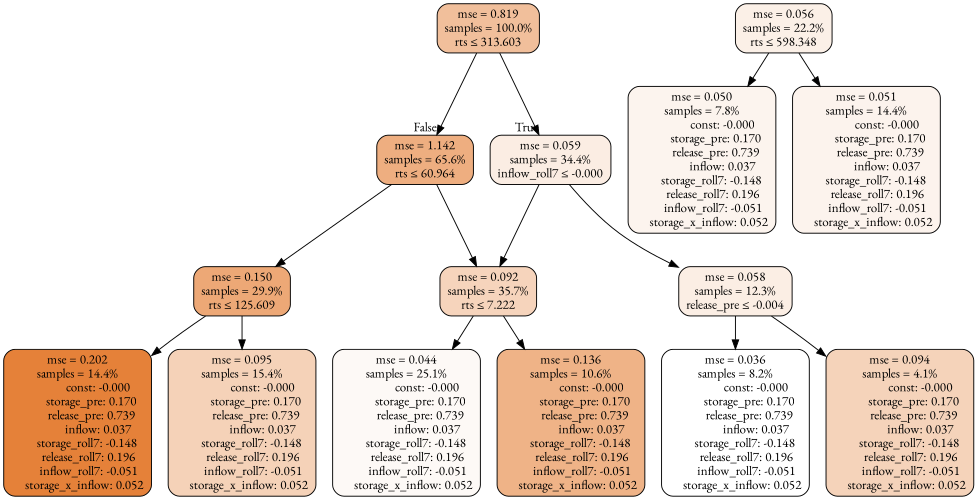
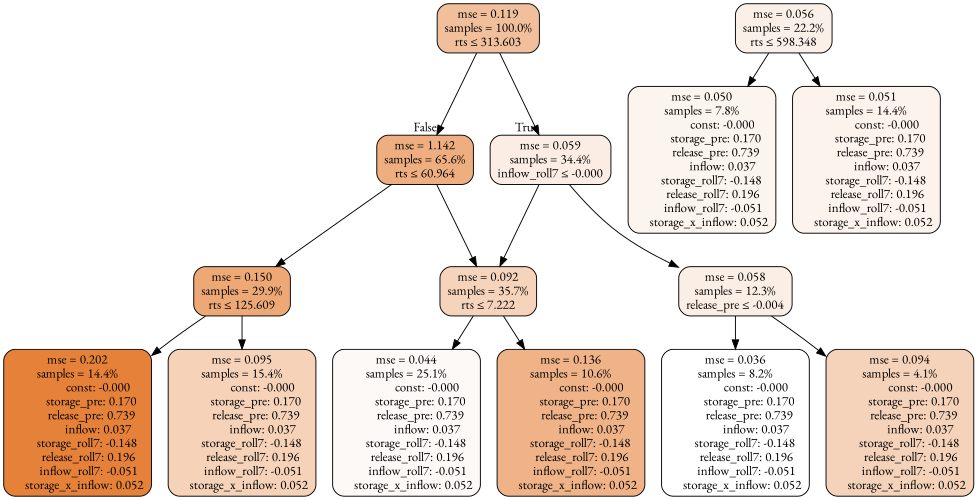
  digraph {
    fontname="EB Garamond"
    node [color=black fontname="EB Garamond" shape=rectangle style="filled, rounded"]
    edge [fontname="EB Garamond"]
-   n1 [fillcolor="#f1bf9b" label="mse = 0.819\nsamples = 100.0%\nrts &le; 313.603"]
+   n1 [fillcolor="#f1bf9b" label="mse = 0.119\nsamples = 100.0%\nrts &le; 313.603"]
    n2 [fillcolor="#eeae80" label="mse = 1.142\nsamples = 65.6%\nrts &le; 60.964"]
    n3 [fillcolor="#fbede3" label="mse = 0.059\nsamples = 34.4%\ninflow_roll7 &le; -0.000"]
    n4 [fillcolor="#f6d4bc" label="mse = 0.092\nsamples = 35.7%\nrts &le; 7.222"]
    n5 [fillcolor="#eda876" label="mse = 0.150\nsamples = 29.9%\nrts &le; 125.609"]
    n6 [fillcolor="#fbeee4" label="mse = 0.058\nsamples = 12.3%\nrelease_pre &le; -0.004"]
    n7 [fillcolor="#fdf9f6" label="mse = 0.044\nsamples = 25.1%\n               const: -0.000\n          storage_pre: 0.170\n          release_pre: 0.739\n               inflow: 0.037\n       storage_roll7: -0.148\n        release_roll7: 0.196\n        inflow_roll7: -0.051\n     storage_x_inflow: 0.052"]
    n8 [fillcolor="#efb387" label="mse = 0.136\nsamples = 10.6%\n               const: -0.000\n          storage_pre: 0.170\n          release_pre: 0.739\n               inflow: 0.037\n       storage_roll7: -0.148\n        release_roll7: 0.196\n        inflow_roll7: -0.051\n     storage_x_inflow: 0.052"]
    n9 [fillcolor="#e58139" label="mse = 0.202\nsamples = 14.4%\n               const: -0.000\n          storage_pre: 0.170\n          release_pre: 0.739\n               inflow: 0.037\n       storage_roll7: -0.148\n        release_roll7: 0.196\n        inflow_roll7: -0.051\n     storage_x_inflow: 0.052"]
    n10 [fillcolor="#f5d2b8" label="mse = 0.095\nsamples = 15.4%\n               const: -0.000\n          storage_pre: 0.170\n          release_pre: 0.739\n               inflow: 0.037\n       storage_roll7: -0.148\n        release_roll7: 0.196\n        inflow_roll7: -0.051\n     storage_x_inflow: 0.052"]
    n11 [fillcolor="#fbf0e7" label="mse = 0.056\nsamples = 22.2%\nrts &le; 598.348"]
    n12 [fillcolor="#fcf4ee" label="mse = 0.050\nsamples = 7.8%\n               const: -0.000\n          storage_pre: 0.170\n          release_pre: 0.739\n               inflow: 0.037\n       storage_roll7: -0.148\n        release_roll7: 0.196\n        inflow_roll7: -0.051\n     storage_x_inflow: 0.052"]
    n13 [fillcolor="#fcf3ed" label="mse = 0.051\nsamples = 14.4%\n               const: -0.000\n          storage_pre: 0.170\n          release_pre: 0.739\n               inflow: 0.037\n       storage_roll7: -0.148\n        release_roll7: 0.196\n        inflow_roll7: -0.051\n     storage_x_inflow: 0.052"]
    n14 [fillcolor="#ffffff" label="mse = 0.036\nsamples = 8.2%\n               const: -0.000\n          storage_pre: 0.170\n          release_pre: 0.739\n               inflow: 0.037\n       storage_roll7: -0.148\n        release_roll7: 0.196\n        inflow_roll7: -0.051\n     storage_x_inflow: 0.052"]
    n15 [fillcolor="#f5d3ba" label="mse = 0.094\nsamples = 4.1%\n               const: -0.000\n          storage_pre: 0.170\n          release_pre: 0.739\n               inflow: 0.037\n       storage_roll7: -0.148\n        release_roll7: 0.196\n        inflow_roll7: -0.051\n     storage_x_inflow: 0.052"]
    n1 -> n2 [headlabel=False labelangle=45 labeldistance=2.5]
    n1 -> n3 [headlabel=True labelangle=-45 labeldistance=2.5]
    n2 -> n4
    n2 -> n5
    n3 -> n4
    n3 -> n6
    n4 -> n7
    n4 -> n8
    n5 -> n9
    n5 -> n10
    n6 -> n14
    n6 -> n15
    n11 -> n12
    n11 -> n13
  }
